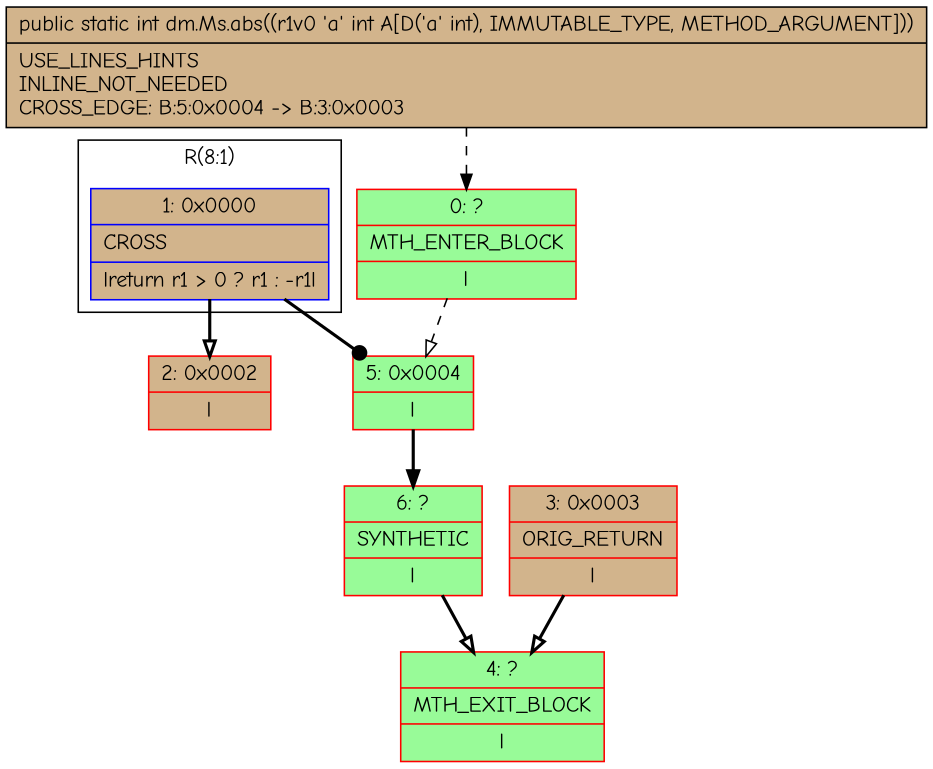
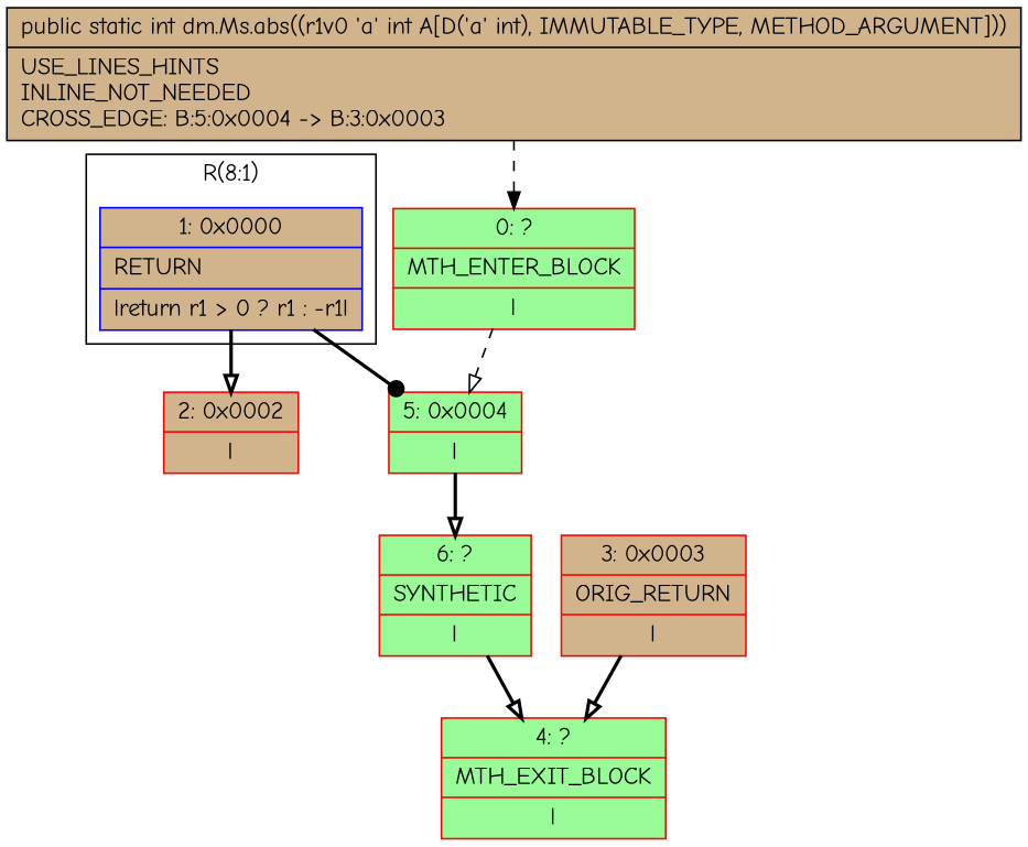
  digraph {
    fontname="Comic Neue"
    node [color=red fillcolor=tan fontname="Comic Neue" shape=record style=filled]
    edge [arrowhead=onormal fontname="Comic Neue" style=bold]
-   n1 [color=blue label="{1\:\ 0x0000|CROSS\l|lreturn r1 \> 0 ? r1 : \-r1l}"]
+   n1 [color=blue label="{1\:\ 0x0000|RETURN\l|lreturn r1 \> 0 ? r1 : \-r1l}"]
    n2 [label="{2\:\ 0x0002|l}"]
    n3 [fillcolor=palegreen label="{5\:\ 0x0004|l}"]
    n4 [fillcolor=palegreen label="{6\:\ ?|SYNTHETIC\l|l}"]
    n5 [fillcolor=palegreen label="{0\:\ ?|MTH_ENTER_BLOCK\l|l}"]
    n6 [label="{3\:\ 0x0003|ORIG_RETURN\l|l}"]
    n7 [fillcolor=palegreen label="{4\:\ ?|MTH_EXIT_BLOCK\l|l}"]
    n8 [label="{public static int dm.Ms.abs((r1v0 'a' int A[D('a' int), IMMUTABLE_TYPE, METHOD_ARGUMENT]))  | USE_LINES_HINTS\lINLINE_NOT_NEEDED\lCROSS_EDGE: B:5:0x0004 \-\> B:3:0x0003\l}" color=""]
    subgraph cluster_1 {
      label="R(8:1)"
      n1
    }
    n1 -> n2
    n1 -> n3 [arrowhead=dot]
-   n3 -> n4 [arrowhead=normal]
+   n3 -> n4
    n4 -> n7
    n5 -> n3 [style=dashed]
    n6 -> n7
    n8 -> n5 [arrowhead=normal style=dashed]
  }
